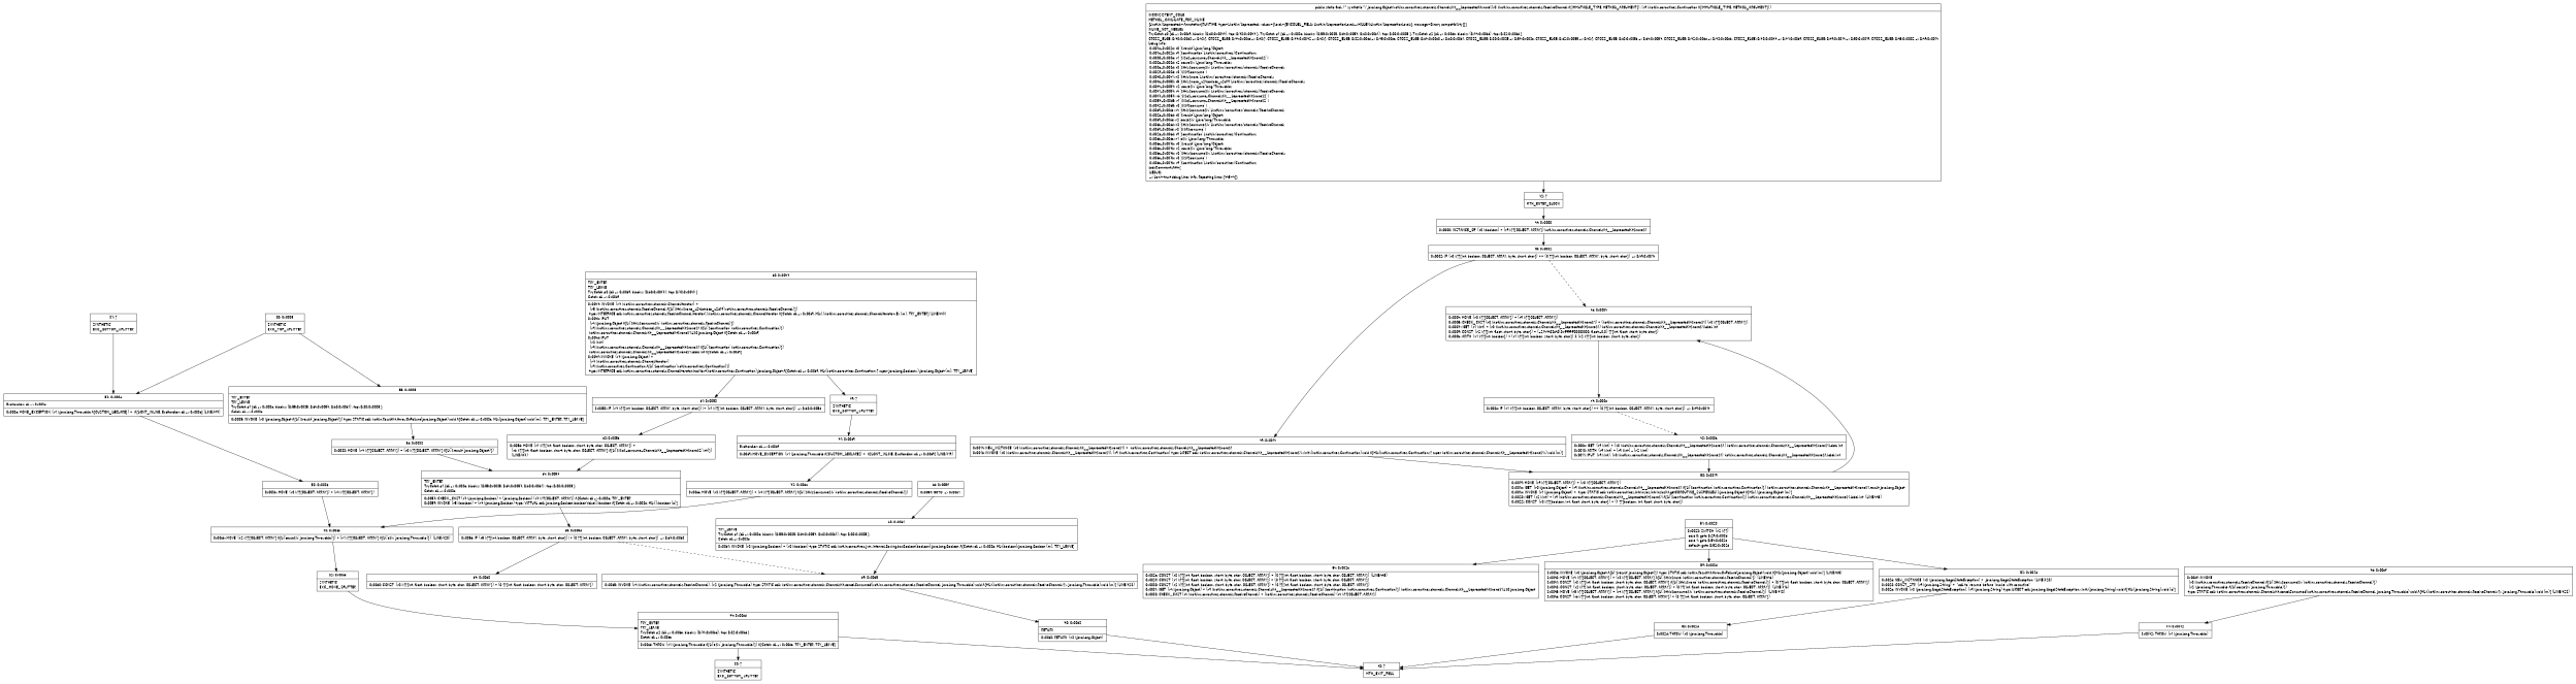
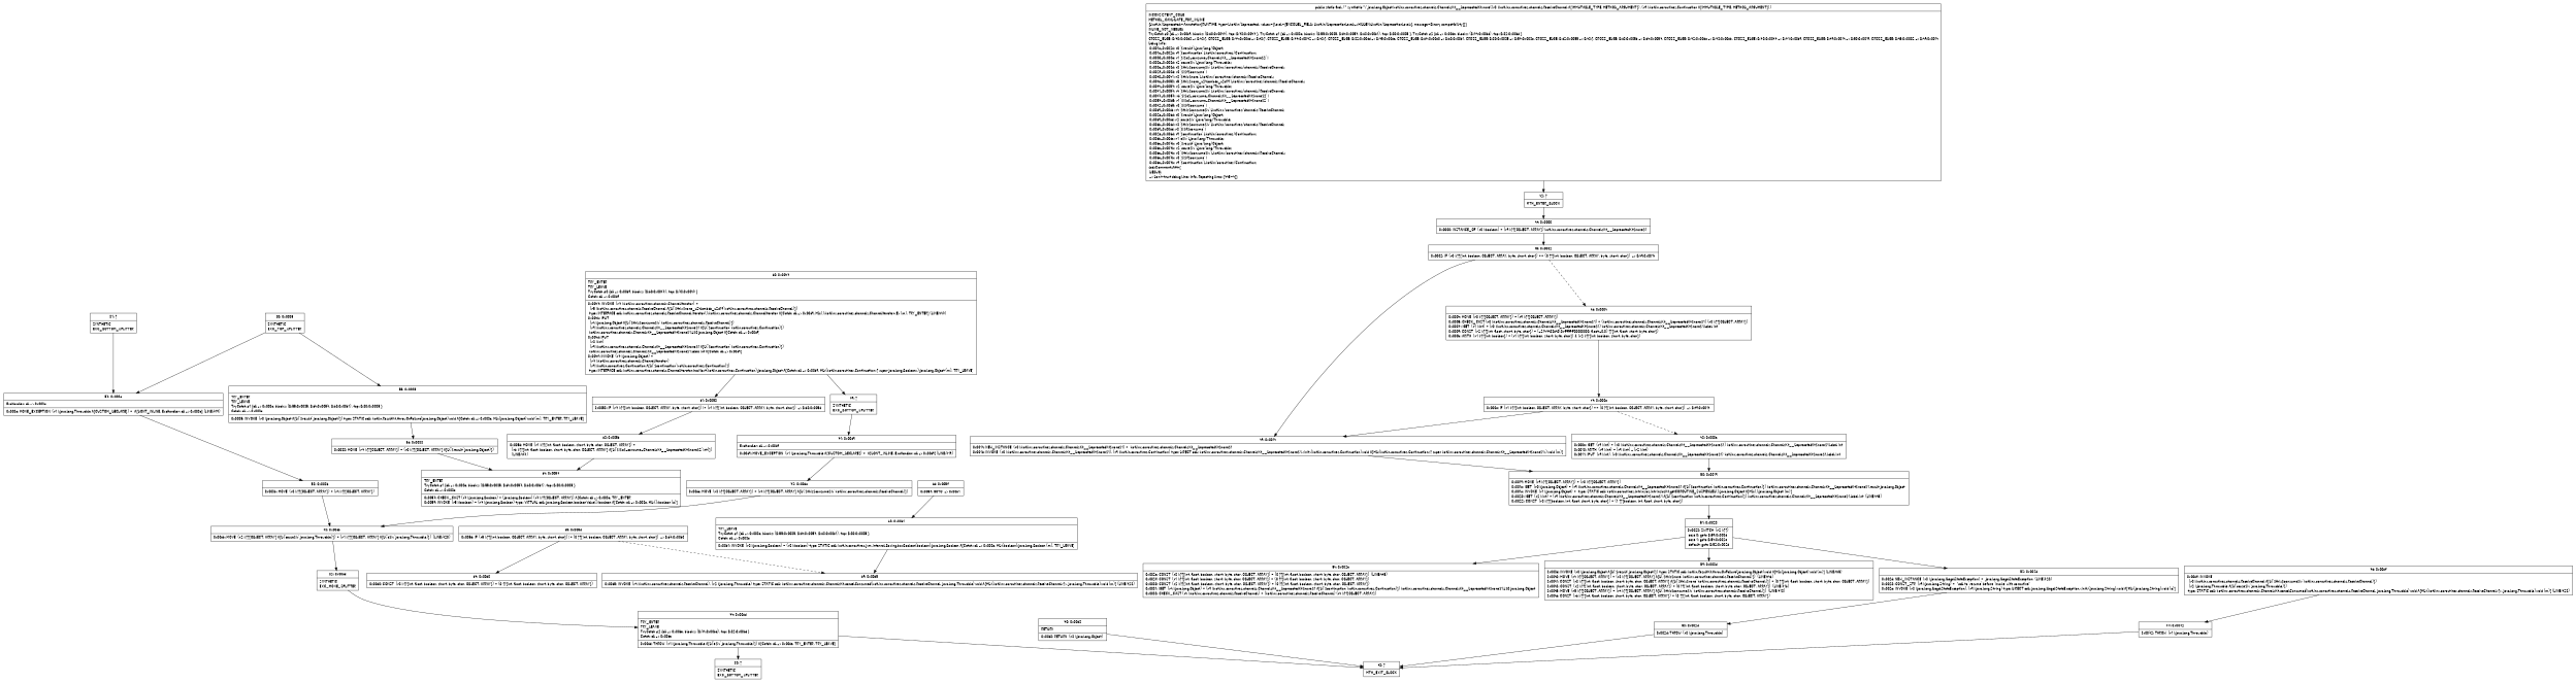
  digraph {
    fontname="Patrick Hand"
    node [fontname="Patrick Hand" shape=record]
    edge [fontname="Patrick Hand"]
    n1 [label="{42\:\ ?|MTH_ENTER_BLOCK\l}"]
    n2 [label="{44\:\ 0x0000|0x0000: INSTANCE_OF  (r0 I:boolean) = (r9 I:??[OBJECT, ARRAY]) kotlinx.coroutines.channels.ChannelsKt__DeprecatedKt$none$1 \l}"]
    n3 [label="{45\:\ 0x0002|0x0002: IF  (r0 I:??[int, boolean, OBJECT, ARRAY, byte, short, char]) == (0 ??[int, boolean, OBJECT, ARRAY, byte, short, char])  \-\> B:49:0x0014 \l}"]
    n4 [label="{46\:\ 0x0004|0x0004: MOVE  (r0 I:??[OBJECT, ARRAY]) = (r9 I:??[OBJECT, ARRAY]) \l0x0005: CHECK_CAST (r0 I:kotlinx.coroutines.channels.ChannelsKt__DeprecatedKt$none$1) = (kotlinx.coroutines.channels.ChannelsKt__DeprecatedKt$none$1) (r0 I:??[OBJECT, ARRAY]) \l0x0007: IGET  (r1 I:int) = (r0 I:kotlinx.coroutines.channels.ChannelsKt__DeprecatedKt$none$1) kotlinx.coroutines.channels.ChannelsKt__DeprecatedKt$none$1.label int \l0x0009: CONST  (r2 I:??[int, float, short, byte, char]) = (\-2147483648(0xffffffff80000000, float:\-0.0) ??[int, float, short, byte, char]) \l0x000b: ARITH  (r1 I:??[int, boolean]) = (r1 I:??[int, boolean, short, byte, char]) & (r2 I:??[int, boolean, short, byte, char]) \l}"]
    n5 [label="{49\:\ 0x0014|0x0014: NEW_INSTANCE  (r0 I:kotlinx.coroutines.channels.ChannelsKt__DeprecatedKt$none$1) =  kotlinx.coroutines.channels.ChannelsKt__DeprecatedKt$none$1 \l0x0016: INVOKE  (r0 I:kotlinx.coroutines.channels.ChannelsKt__DeprecatedKt$none$1), (r9 I:kotlin.coroutines.Continuation) type: DIRECT call: kotlinx.coroutines.channels.ChannelsKt__DeprecatedKt$none$1.\<init\>(kotlin.coroutines.Continuation):void A[MD:(kotlin.coroutines.Continuation\<? super kotlinx.coroutines.channels.ChannelsKt__DeprecatedKt$none$1\>):void (m)]\l}"]
    n6 [label="{47\:\ 0x000c|0x000c: IF  (r1 I:??[int, boolean, OBJECT, ARRAY, byte, short, char]) == (0 ??[int, boolean, OBJECT, ARRAY, byte, short, char])  \-\> B:49:0x0014 \l}"]
    n7 [label="{50\:\ 0x0019|0x0019: MOVE  (r9 I:??[OBJECT, ARRAY]) = (r0 I:??[OBJECT, ARRAY]) \l0x001a: IGET  (r0 I:java.lang.Object) = (r9 I:kotlinx.coroutines.channels.ChannelsKt__DeprecatedKt$none$1 A[D('$continuation' kotlin.coroutines.Continuation)]) kotlinx.coroutines.channels.ChannelsKt__DeprecatedKt$none$1.result java.lang.Object \l0x001c: INVOKE  (r1 I:java.lang.Object) =  type: STATIC call: kotlin.coroutines.intrinsics.IntrinsicsKt.getCOROUTINE_SUSPENDED():java.lang.Object A[MD:():java.lang.Object (m)]\l0x0020: IGET  (r2 I:int) = (r9 I:kotlinx.coroutines.channels.ChannelsKt__DeprecatedKt$none$1 A[D('$continuation' kotlin.coroutines.Continuation)]) kotlinx.coroutines.channels.ChannelsKt__DeprecatedKt$none$1.label int  (LINE:445)\l0x0022: CONST  (r3 I:??[boolean, int, float, short, byte, char]) = (1 ??[boolean, int, float, short, byte, char]) \l}"]
    n8 [label="{48\:\ 0x000e|0x000e: IGET  (r9 I:int) = (r0 I:kotlinx.coroutines.channels.ChannelsKt__DeprecatedKt$none$1) kotlinx.coroutines.channels.ChannelsKt__DeprecatedKt$none$1.label int \l0x0010: ARITH  (r9 I:int) = (r9 I:int) \- (r2 I:int) \l0x0011: IPUT  (r9 I:int), (r0 I:kotlinx.coroutines.channels.ChannelsKt__DeprecatedKt$none$1) kotlinx.coroutines.channels.ChannelsKt__DeprecatedKt$none$1.label int \l}"]
-   n9 [label="{51\:\ 0x0023|0x0023: SWITCH  (r2 I:??)\l case 0: goto B:29:0x003d\l case 1: goto B:54:0x002e\l default: goto B:52:0x0026 \l}"]
+   n9 [label="{51\:\ 0x0023|0x0023: SWITCH  (r2 I:??)\l case 0: goto B:59:0x003d\l case 1: goto B:54:0x002e\l default: goto B:52:0x0026 \l}"]
    n10 [label="{52\:\ 0x0026|0x0026: NEW_INSTANCE  (r8 I:java.lang.IllegalStateException) =  java.lang.IllegalStateException  (LINE:723)\l0x0028: CONST_STR  (r9 I:java.lang.String) =  \"call to 'resume' before 'invoke' with coroutine\" \l0x002a: INVOKE  (r8 I:java.lang.IllegalStateException), (r9 I:java.lang.String) type: DIRECT call: java.lang.IllegalStateException.\<init\>(java.lang.String):void A[MD:(java.lang.String):void (c)]\l}"]
    n11 [label="{54\:\ 0x002e|0x002e: CONST  (r8 I:??[int, float, boolean, short, byte, char, OBJECT, ARRAY]) = (0 ??[int, float, boolean, short, byte, char, OBJECT, ARRAY])  (LINE:445)\l0x002f: CONST  (r1 I:??[int, float, boolean, short, byte, char, OBJECT, ARRAY]) = (0 ??[int, float, boolean, short, byte, char, OBJECT, ARRAY]) \l0x0030: CONST  (r2 I:??[int, float, boolean, short, byte, char, OBJECT, ARRAY]) = (0 ??[int, float, boolean, short, byte, char, OBJECT, ARRAY]) \l0x0031: IGET  (r4 I:java.lang.Object) = (r9 I:kotlinx.coroutines.channels.ChannelsKt__DeprecatedKt$none$1 A[D('$continuation' kotlin.coroutines.Continuation)]) kotlinx.coroutines.channels.ChannelsKt__DeprecatedKt$none$1.L$0 java.lang.Object \l0x0033: CHECK_CAST (r4 I:kotlinx.coroutines.channels.ReceiveChannel) = (kotlinx.coroutines.channels.ReceiveChannel) (r4 I:??[OBJECT, ARRAY]) \l}"]
    n12 [label="{59\:\ 0x003d|0x003d: INVOKE  (r0 I:java.lang.Object A[D('$result' java.lang.Object)]) type: STATIC call: kotlin.ResultKt.throwOnFailure(java.lang.Object):void A[MD:(java.lang.Object):void (m)] (LINE:445)\l0x0040: MOVE  (r4 I:??[OBJECT, ARRAY]) = (r8 I:??[OBJECT, ARRAY] A[D('$this$none' kotlinx.coroutines.channels.ReceiveChannel)])  (LINE:446)\l0x0041: CONST  (r8 I:??[int, float, boolean, short, byte, char, OBJECT, ARRAY] A[D('$this$none' kotlinx.coroutines.channels.ReceiveChannel)]) = (0 ??[int, float, boolean, short, byte, char, OBJECT, ARRAY]) \l0x0043: CONST  (r2 I:??[int, float, boolean, short, byte, char, OBJECT, ARRAY]) = (0 ??[int, float, boolean, short, byte, char, OBJECT, ARRAY])  (LINE:716)\l0x0045: MOVE  (r5 I:??[OBJECT, ARRAY]) = (r4 I:??[OBJECT, ARRAY] A[D('$this$consume$iv' kotlinx.coroutines.channels.ReceiveChannel)])  (LINE:718)\l0x0046: CONST  (r6 I:??[int, float, boolean, short, byte, char, OBJECT, ARRAY]) = (0 ??[int, float, boolean, short, byte, char, OBJECT, ARRAY]) \l}"]
    n13 [label="{53\:\ 0x002d|0x002d: THROW  (r8 I:java.lang.Throwable) \l}"]
-   n14 [label="{43\:\ ?|MTH_EXIT_FIELD\l}"]
+   n14 [label="{43\:\ ?|MTH_EXIT_BLOCK\l}"]
    n15 [label="{80\:\ 0x0035|SYNTHETIC\lEXC_TOP_SPLITTER\l}"]
    n16 [label="{55\:\ 0x0035|TRY_ENTER\lTRY_LEAVE\lTryCatch #1 \{all \-\> 0x003a, blocks: (B:55:0x0035, B:64:0x0057, B:68:0x0061), top: B:80:0x0035 \}\lCatch: all \-\> 0x003a\l|0x0035: INVOKE  (r0 I:java.lang.Object A[D('$result' java.lang.Object)]) type: STATIC call: kotlin.ResultKt.throwOnFailure(java.lang.Object):void A[Catch: all \-\> 0x003a, MD:(java.lang.Object):void (m), TRY_ENTER, TRY_LEAVE]\l}"]
    n17 [label="{57\:\ 0x003a|ExcHandler: all \-\> 0x003a\l|0x003a: MOVE_EXCEPTION  (r1 I:java.lang.Throwable A[CUSTOM_DECLARE]) =  A[DONT_INLINE, ExcHandler: all \-\> 0x003a] (LINE:719)\l}"]
    n18 [label="{56\:\ 0x0038|0x0038: MOVE  (r7 I:??[OBJECT, ARRAY]) = (r0 I:??[OBJECT, ARRAY] A[D('$result' java.lang.Object)]) \l}"]
    n19 [label="{58\:\ 0x003b|0x003b: MOVE  (r3 I:??[OBJECT, ARRAY]) = (r4 I:??[OBJECT, ARRAY]) \l}"]
    n20 [label="{64\:\ 0x0057|TRY_ENTER\lTryCatch #1 \{all \-\> 0x003a, blocks: (B:55:0x0035, B:64:0x0057, B:68:0x0061), top: B:80:0x0035 \}\lCatch: all \-\> 0x003a\l|0x0057: CHECK_CAST (r7 I:java.lang.Boolean) = (java.lang.Boolean) (r7 I:??[OBJECT, ARRAY]) A[Catch: all \-\> 0x003a, TRY_ENTER]\l0x0059: INVOKE  (r5 I:boolean) = (r7 I:java.lang.Boolean) type: VIRTUAL call: java.lang.Boolean.booleanValue():boolean A[Catch: all \-\> 0x003a, MD:():boolean (c)]\l}"]
    n21 [label="{65\:\ 0x005d|0x005d: IF  (r5 I:??[int, boolean, OBJECT, ARRAY, byte, short, char]) != (0 ??[int, boolean, OBJECT, ARRAY, byte, short, char])  \-\> B:67:0x0060 \l}"]
    n22 [label="{67\:\ 0x0060|0x0060: CONST  (r3 I:??[int, float, boolean, short, byte, char, OBJECT, ARRAY]) = (0 ??[int, float, boolean, short, byte, char, OBJECT, ARRAY]) \l}"]
    n23 [label="{69\:\ 0x0065|0x0065: INVOKE  (r4 I:kotlinx.coroutines.channels.ReceiveChannel), (r2 I:java.lang.Throwable) type: STATIC call: kotlinx.coroutines.channels.ChannelsKt.cancelConsumed(kotlinx.coroutines.channels.ReceiveChannel, java.lang.Throwable):void A[MD:(kotlinx.coroutines.channels.ReceiveChannel\<?\>, java.lang.Throwable):void (m)] (LINE:723)\l}"]
    n24 [label="{66\:\ 0x005f|0x005f: GOTO  \-\> 0x0061 \l}"]
    n25 [label="{68\:\ 0x0061|TRY_LEAVE\lTryCatch #1 \{all \-\> 0x003a, blocks: (B:55:0x0035, B:64:0x0057, B:68:0x0061), top: B:80:0x0035 \}\lCatch: all \-\> 0x003a\l|0x0061: INVOKE  (r3 I:java.lang.Boolean) = (r3 I:boolean) type: STATIC call: kotlin.coroutines.jvm.internal.Boxing.boxBoolean(boolean):java.lang.Boolean A[Catch: all \-\> 0x003a, MD:(boolean):java.lang.Boolean (m), TRY_LEAVE]\l}"]
    n26 [label="{70\:\ 0x0068|RETURN\l|0x0068: RETURN  (r3 I:java.lang.Object) \l}"]
    n27 [label="{81\:\ ?|SYNTHETIC\lEXC_BOTTOM_SPLITTER\l}"]
    n28 [label="{73\:\ 0x006b|0x006b: MOVE  (r2 I:??[OBJECT, ARRAY] A[D('cause$iv' java.lang.Throwable)]) = (r1 I:??[OBJECT, ARRAY] A[D('e$iv' java.lang.Throwable)])  (LINE:720)\l}"]
    n29 [label="{82\:\ 0x006d|SYNTHETIC\lEXC_MOVE_SPLITTER\l}"]
    n30 [label="{74\:\ 0x006d|TRY_ENTER\lTRY_LEAVE\lTryCatch #2 \{all \-\> 0x006e, blocks: (B:74:0x006d), top: B:82:0x006d \}\lCatch: all \-\> 0x006e\l|0x006d: THROW  (r1 I:java.lang.Throwable A[D('e$iv' java.lang.Throwable)]) A[Catch: all \-\> 0x006e, TRY_ENTER, TRY_LEAVE]\l}"]
    n31 [label="{83\:\ ?|SYNTHETIC\lEXC_BOTTOM_SPLITTER\l}"]
    n32 [label="{76\:\ 0x006f|0x006f: INVOKE  \l  (r3 I:kotlinx.coroutines.channels.ReceiveChannel A[D('$this$consume$iv' kotlinx.coroutines.channels.ReceiveChannel)])\l  (r2 I:java.lang.Throwable A[D('cause$iv' java.lang.Throwable)])\l type: STATIC call: kotlinx.coroutines.channels.ChannelsKt.cancelConsumed(kotlinx.coroutines.channels.ReceiveChannel, java.lang.Throwable):void A[MD:(kotlinx.coroutines.channels.ReceiveChannel\<?\>, java.lang.Throwable):void (m)] (LINE:723)\l}"]
    n33 [label="{77\:\ 0x0072|0x0072: THROW  (r1 I:java.lang.Throwable) \l}"]
    n34 [label="{60\:\ 0x0047|TRY_ENTER\lTRY_LEAVE\lTryCatch #0 \{all \-\> 0x0069, blocks: (B:60:0x0047), top: B:78:0x0047 \}\lCatch: all \-\> 0x0069\l|0x0047: INVOKE  (r7 I:kotlinx.coroutines.channels.ChannelIterator) = \l  (r5 I:kotlinx.coroutines.channels.ReceiveChannel A[D('$this$none_u24lambda_u2d19' kotlinx.coroutines.channels.ReceiveChannel)])\l type: INTERFACE call: kotlinx.coroutines.channels.ReceiveChannel.iterator():kotlinx.coroutines.channels.ChannelIterator A[Catch: all \-\> 0x0069, MD:():kotlinx.coroutines.channels.ChannelIterator\<E\> (m), TRY_ENTER] (LINE:447)\l0x004b: IPUT  \l  (r4 I:java.lang.Object A[D('$this$consume$iv' kotlinx.coroutines.channels.ReceiveChannel)])\l  (r9 I:kotlinx.coroutines.channels.ChannelsKt__DeprecatedKt$none$1 A[D('$continuation' kotlin.coroutines.Continuation)])\l kotlinx.coroutines.channels.ChannelsKt__DeprecatedKt$none$1.L$0 java.lang.Object A[Catch: all \-\> 0x0069]\l0x004d: IPUT  \l  (r3 I:int)\l  (r9 I:kotlinx.coroutines.channels.ChannelsKt__DeprecatedKt$none$1 A[D('$continuation' kotlin.coroutines.Continuation)])\l kotlinx.coroutines.channels.ChannelsKt__DeprecatedKt$none$1.label int A[Catch: all \-\> 0x0069]\l0x004f: INVOKE  (r7 I:java.lang.Object) = \l  (r7 I:kotlinx.coroutines.channels.ChannelIterator)\l  (r9 I:kotlin.coroutines.Continuation A[D('$continuation' kotlin.coroutines.Continuation)])\l type: INTERFACE call: kotlinx.coroutines.channels.ChannelIterator.hasNext(kotlin.coroutines.Continuation):java.lang.Object A[Catch: all \-\> 0x0069, MD:(kotlin.coroutines.Continuation\<? super java.lang.Boolean\>):java.lang.Object (m), TRY_LEAVE]\l}"]
    n35 [label="{61\:\ 0x0053|0x0053: IF  (r7 I:??[int, boolean, OBJECT, ARRAY, byte, short, char]) != (r1 I:??[int, boolean, OBJECT, ARRAY, byte, short, char])  \-\> B:63:0x0056 \l}"]
    n36 [label="{79\:\ ?|SYNTHETIC\lEXC_BOTTOM_SPLITTER\l}"]
    n37 [label="{71\:\ 0x0069|ExcHandler: all \-\> 0x0069\l|0x0069: MOVE_EXCEPTION  (r1 I:java.lang.Throwable A[CUSTOM_DECLARE]) =  A[DONT_INLINE, ExcHandler: all \-\> 0x0069] (LINE:719)\l}"]
    n38 [label="{72\:\ 0x006a|0x006a: MOVE  (r3 I:??[OBJECT, ARRAY]) = (r4 I:??[OBJECT, ARRAY] A[D('$this$consume$iv' kotlinx.coroutines.channels.ReceiveChannel)]) \l}"]
    n39 [label="{63\:\ 0x0056|0x0056: MOVE  (r1 I:??[int, float, boolean, short, byte, char, OBJECT, ARRAY]) = \l  (r6 I:??[int, float, boolean, short, byte, char, OBJECT, ARRAY] A[D('$i$a$\-consume\-ChannelsKt__DeprecatedKt$none$2' int)])\l  (LINE:447)\l}"]
    n40 [label="{public static final \/* synthetic *\/ java.lang.Object kotlinx.coroutines.channels.ChannelsKt__DeprecatedKt.none((r8 I:kotlinx.coroutines.channels.ReceiveChannel A[IMMUTABLE_TYPE, METHOD_ARGUMENT]), (r9 I:kotlin.coroutines.Continuation A[IMMUTABLE_TYPE, METHOD_ARGUMENT]))  | INCONSISTENT_CODE\lMETHOD_CANDIDATE_FOR_INLINE\l\{Lkotlin\/Deprecated;=Annotation\{RUNTIME, type=Lkotlin\/Deprecated;, values=\{level=\{ENCODED_FIELD: Lkotlin\/DeprecationLevel;\-\>HIDDEN:Lkotlin\/DeprecationLevel;\}, message=Binary compatibility\}\}\}\lINLINE_NOT_NEEDED\lTryCatch #0 \{all \-\> 0x0069, blocks: (B:60:0x0047), top: B:78:0x0047 \}, TryCatch #1 \{all \-\> 0x003a, blocks: (B:55:0x0035, B:64:0x0057, B:68:0x0061), top: B:80:0x0035 \}, TryCatch #2 \{all \-\> 0x006e, blocks: (B:74:0x006d), top: B:82:0x006d \}\lCROSS_EDGE: B:70:0x0068 \-\> B:43:?, CROSS_EDGE: B:74:0x006d \-\> B:43:?, CROSS_EDGE: B:77:0x0072 \-\> B:43:?, CROSS_EDGE: B:82:0x006d \-\> B:75:0x006e, CROSS_EDGE: B:67:0x0060 \-\> B:68:0x0061, CROSS_EDGE: B:80:0x0035 \-\> B:57:0x003a, CROSS_EDGE: B:62:0x0055 \-\> B:43:?, CROSS_EDGE: B:63:0x0056 \-\> B:64:0x0057, CROSS_EDGE: B:72:0x006a \-\> B:73:0x006b, CROSS_EDGE: B:78:0x0047 \-\> B:71:0x0069, CROSS_EDGE: B:49:0x0014 \-\> B:50:0x0019, CROSS_EDGE: B:45:0x0002 \-\> B:49:0x0014\lDebug Info:\l  0x001c\-0x0026: r0 '$result' Ljava\/lang\/Object;\l  0x001a\-0x0026: r9 '$continuation' Lkotlin\/coroutines\/Continuation;\l  0x0030\-0x003a: r1 '$i$a$\-consume\-ChannelsKt__DeprecatedKt$none$2' I\l  0x003c\-0x003d: r2 'cause$iv' Ljava\/lang\/Throwable;\l  0x003c\-0x003d: r3 '$this$consume$iv' Lkotlinx\/coroutines\/channels\/ReceiveChannel;\l  0x002f\-0x003d: r8 '$i$f$consume' I\l  0x0040\-0x0041: r8 '$this$none' Lkotlinx\/coroutines\/channels\/ReceiveChannel;\l  0x0046\-0x0053: r5 '$this$none_u24lambda_u2d19' Lkotlinx\/coroutines\/channels\/ReceiveChannel;\l  0x0044\-0x0057: r2 'cause$iv' Ljava\/lang\/Throwable;\l  0x0041\-0x0057: r4 '$this$consume$iv' Lkotlinx\/coroutines\/channels\/ReceiveChannel;\l  0x0047\-0x0057: r6 '$i$a$\-consume\-ChannelsKt__DeprecatedKt$none$2' I\l  0x0057\-0x0065: r1 '$i$a$\-consume\-ChannelsKt__DeprecatedKt$none$2' I\l  0x0042\-0x0065: r8 '$i$f$consume' I\l  0x0069\-0x006b: r4 '$this$consume$iv' Lkotlinx\/coroutines\/channels\/ReceiveChannel;\l  0x002e\-0x006d: r0 '$result' Ljava\/lang\/Object;\l  0x0069\-0x006d: r2 'cause$iv' Ljava\/lang\/Throwable;\l  0x006b\-0x006d: r3 '$this$consume$iv' Lkotlinx\/coroutines\/channels\/ReceiveChannel;\l  0x0069\-0x006d: r8 '$i$f$consume' I\l  0x002e\-0x006d: r9 '$continuation' Lkotlin\/coroutines\/Continuation;\l  0x006b\-0x006e: r1 'e$iv' Ljava\/lang\/Throwable;\l  0x006e\-0x007b: r0 '$result' Ljava\/lang\/Object;\l  0x006e\-0x007b: r2 'cause$iv' Ljava\/lang\/Throwable;\l  0x006e\-0x007b: r3 '$this$consume$iv' Lkotlinx\/coroutines\/channels\/ReceiveChannel;\l  0x006e\-0x007b: r8 '$i$f$consume' I\l  0x006e\-0x007b: r9 '$continuation' Lkotlin\/coroutines\/Continuation;\lJadxCommentsAttr\{\l DEBUG: \l \-\> Don't trust debug lines info. Repeating lines: [445=4]\}\l}"]
    n1 -> n2
    n2 -> n3
    n3 -> n4 [style=dashed]
    n3 -> n5
    n4 -> n6
    n5 -> n7
+   n6 -> n5
    n6 -> n8 [style=dashed]
-   n7 -> n4
+   n7 -> n9
    n8 -> n7
    n9 -> n10
    n9 -> n11
    n9 -> n12
    n10 -> n13
    n13 -> n14
    n15 -> n16
    n15 -> n17
    n16 -> n18
    n17 -> n19
    n18 -> n20
    n19 -> n28
-   n20 -> n21
    n21 -> n22
    n21 -> n23 [style=dashed]
-   n23 -> n26
    n24 -> n25
    n25 -> n23
    n26 -> n14
    n27 -> n17
    n28 -> n29
    n29 -> n30
    n30 -> n14
    n30 -> n31
    n32 -> n33
    n33 -> n14
    n34 -> n35
    n34 -> n36
    n35 -> n39
    n36 -> n37
    n37 -> n38
    n38 -> n28
    n39 -> n20
    n40 -> n1
  }
